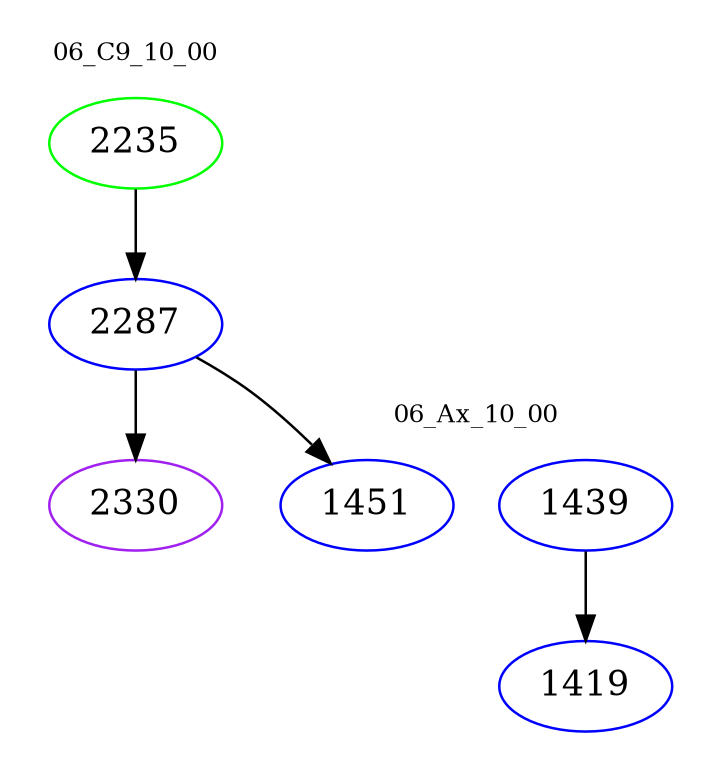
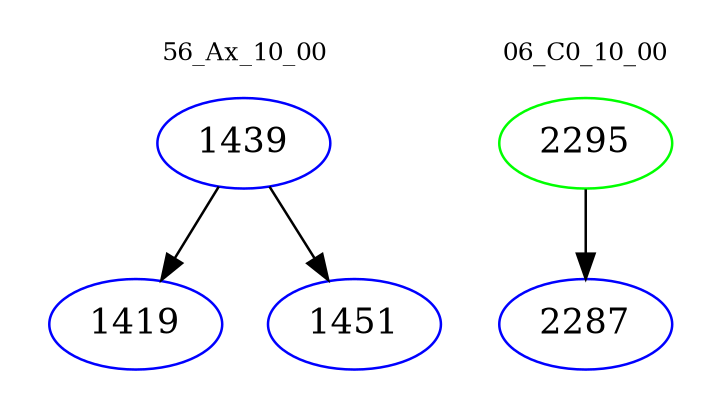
  digraph {
    node [color=blue]
    edge [color=black]
    n1 [label=1419]
    n2 [label=1439]
    n3 [label=1451]
-   n4 [color=green label=2235]
+   n4 [color=green label=2295]
    n5 [label=2287]
-   n6 [color=purple label=2330]
    subgraph cluster_1 {
      color=white
      fontsize=10
-     label="06_Ax_10_00"
+     label="56_Ax_10_00"
      n1
      n2
      n3
    }
    subgraph cluster_2 {
      color=white
      fontsize=10
-     label="06_C9_10_00"
+     label="06_C0_10_00"
      n4
      n5
-     n6
    }
    n2 -> n1
-   n5 -> n3
+   n2 -> n3
    n4 -> n5
-   n5 -> n6
  }
